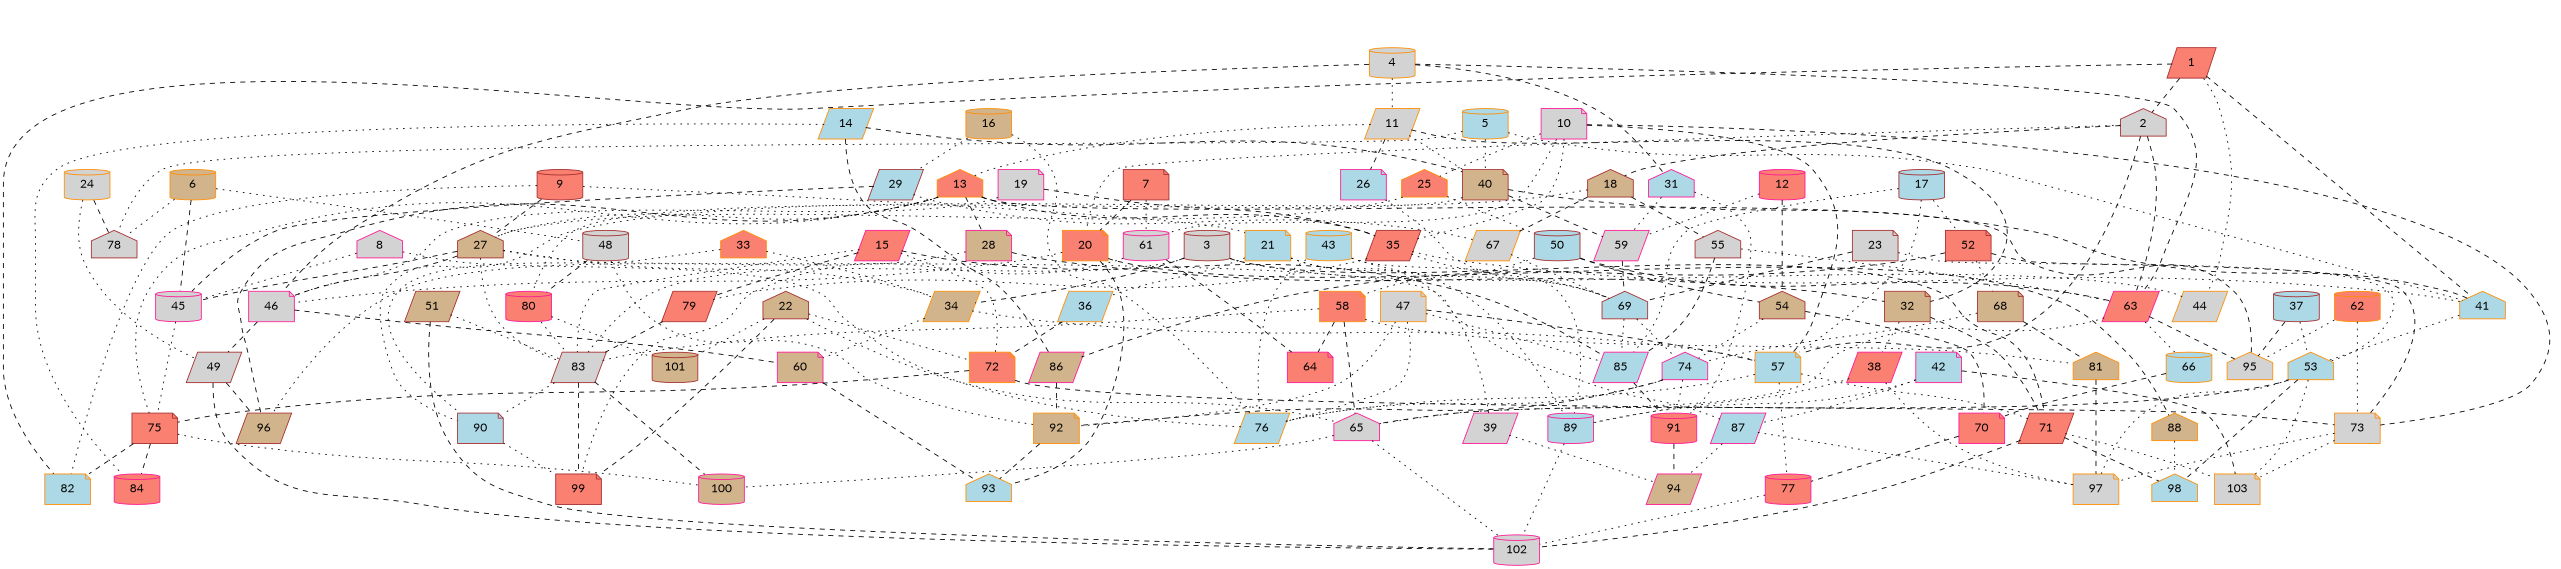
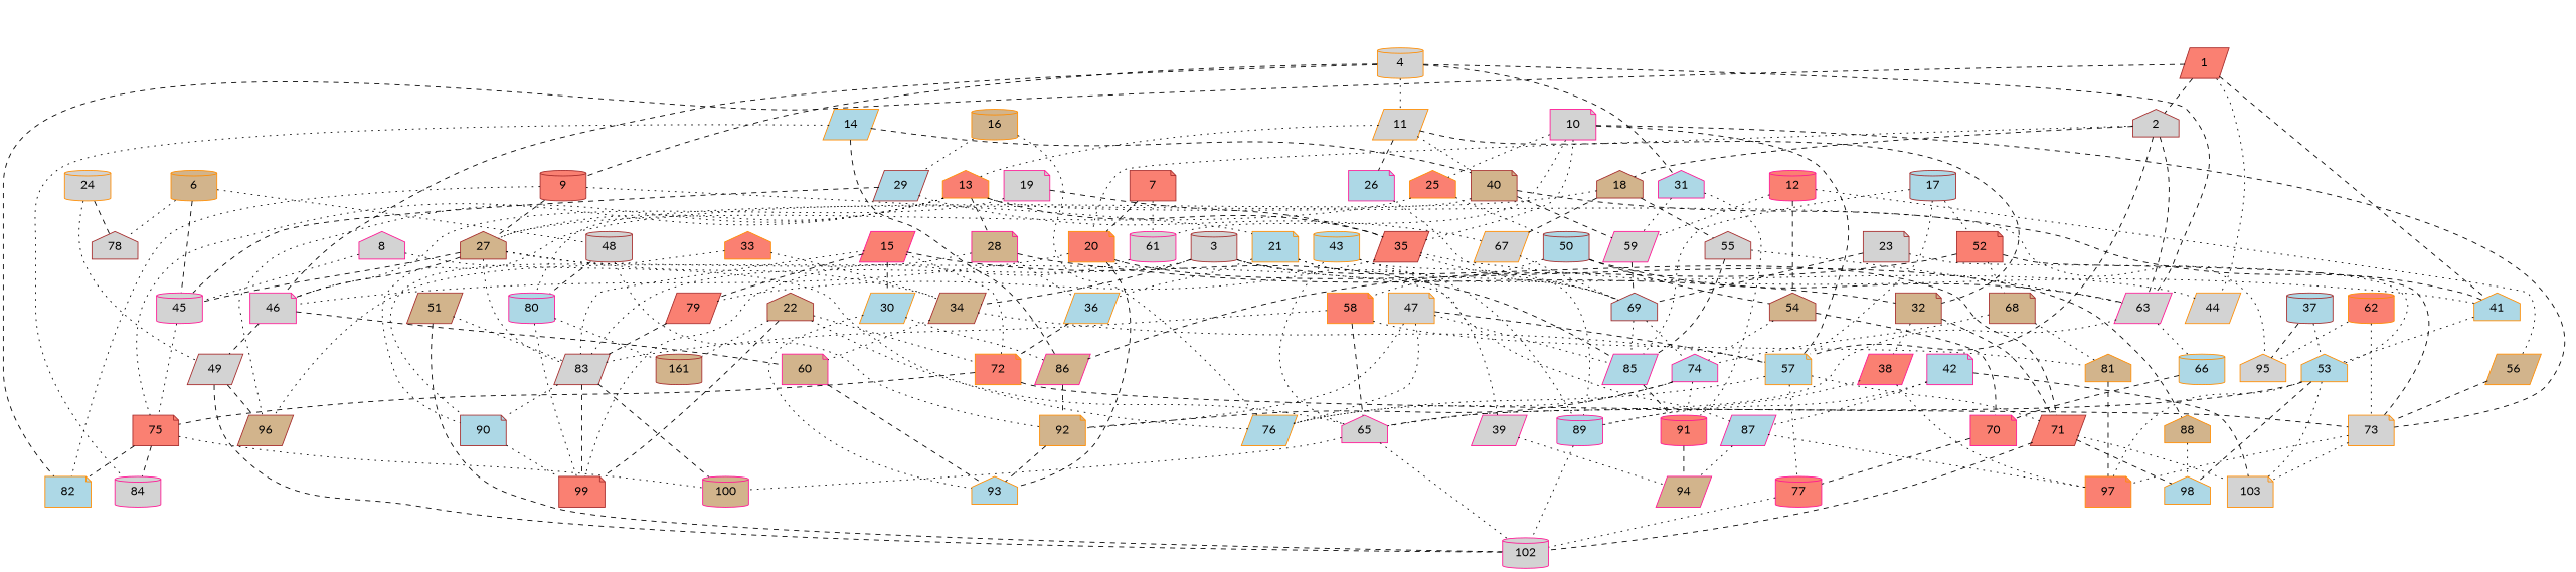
  graph {
    fontname=Lato
    node [color=darkorange fillcolor=lightgrey fontname=Lato shape=note style=filled]
    edge [fontname=Lato style=dotted]
    1 [color=brown fillcolor=salmon shape=parallelogram]
    2 [color=brown shape=house]
    41 [fillcolor=lightblue shape=house]
    44 [shape=parallelogram]
    82 [fillcolor=lightblue]
    18 [color=brown fillcolor=tan shape=house]
    20 [fillcolor=salmon]
    57 [fillcolor=lightblue]
-   63 [color=deeppink fillcolor=salmon shape=parallelogram]
+   63 [color=deeppink shape=parallelogram]
    53 [fillcolor=lightblue shape=house]
    55 [color=brown shape=house]
    67 [shape=parallelogram]
    90 [color=brown fillcolor=lightblue]
    46 [color=deeppink]
    88 [fillcolor=tan shape=house]
    93 [fillcolor=lightblue shape=house]
    71 [color=brown fillcolor=salmon shape=parallelogram]
    76 [fillcolor=lightblue shape=parallelogram]
    77 [color=deeppink fillcolor=salmon shape=cylinder]
    95 [shape=house]
    65 [color=deeppink shape=house]
    66 [fillcolor=lightblue shape=cylinder]
    3 [color=brown shape=cylinder]
-   34 [fillcolor=tan shape=parallelogram]
+   34 [color=brown fillcolor=tan shape=parallelogram]
    83 [color=brown shape=parallelogram]
    60 [color=deeppink fillcolor=tan]
    103
    102 [color=deeppink shape=cylinder]
    98 [fillcolor=lightblue shape=house]
    99 [color=brown fillcolor=salmon]
    100 [color=deeppink fillcolor=tan shape=cylinder]
    4 [shape=cylinder]
    9 [color=brown fillcolor=salmon shape=cylinder]
    11 [shape=parallelogram]
    31 [color=deeppink fillcolor=lightblue shape=house]
    21 [fillcolor=lightblue]
    27 [color=brown fillcolor=tan shape=house]
    40 [color=brown fillcolor=tan]
    13 [fillcolor=salmon shape=house]
    26 [color=deeppink fillcolor=lightblue]
    32 [color=brown fillcolor=tan]
    59 [color=deeppink shape=parallelogram]
    91 [color=deeppink fillcolor=salmon shape=cylinder]
    49 [color=brown shape=parallelogram]
-   5 [fillcolor=lightblue shape=cylinder]
    78 [color=brown shape=house]
-   80 [color=deeppink fillcolor=salmon shape=cylinder]
+   80 [color=deeppink fillcolor=lightblue shape=cylinder]
    6 [fillcolor=tan shape=cylinder]
    45 [color=deeppink shape=cylinder]
    48 [color=brown shape=cylinder]
    75 [color=brown fillcolor=salmon]
    92 [fillcolor=tan]
    7 [color=brown fillcolor=salmon]
    61 [color=deeppink shape=cylinder]
-   64 [color=deeppink fillcolor=salmon]
    8 [color=deeppink shape=house]
    36 [fillcolor=lightblue shape=parallelogram]
    39 [color=deeppink shape=parallelogram]
    89 [color=deeppink fillcolor=lightblue shape=cylinder]
    87 [color=deeppink fillcolor=lightblue shape=parallelogram]
    10 [color=deeppink]
    25 [fillcolor=salmon shape=house]
    35 [color=brown fillcolor=salmon shape=parallelogram]
    73
    50 [color=brown fillcolor=lightblue shape=cylinder]
    79 [color=brown fillcolor=salmon shape=parallelogram]
    69 [color=brown fillcolor=lightblue shape=house]
-   97
+   97 [fillcolor=salmon]
    28 [color=deeppink fillcolor=tan]
    96 [color=brown fillcolor=tan shape=parallelogram]
    38 [color=deeppink fillcolor=salmon shape=parallelogram]
    12 [color=deeppink fillcolor=salmon shape=cylinder]
    54 [color=brown fillcolor=tan shape=house]
+   56 [fillcolor=tan shape=parallelogram]
    70 [color=deeppink fillcolor=salmon]
    74 [color=deeppink fillcolor=lightblue shape=house]
-   84 [color=deeppink fillcolor=salmon shape=cylinder]
+   84 [color=deeppink shape=cylinder]
    14 [fillcolor=lightblue shape=parallelogram]
    86 [color=deeppink fillcolor=tan shape=parallelogram]
    15 [color=deeppink fillcolor=salmon shape=parallelogram]
+   30 [fillcolor=lightblue shape=parallelogram]
    72 [fillcolor=salmon]
    85 [color=deeppink fillcolor=lightblue shape=parallelogram]
    16 [fillcolor=tan shape=cylinder]
    29 [color=brown fillcolor=lightblue shape=parallelogram]
    17 [color=brown fillcolor=lightblue shape=cylinder]
    52 [color=brown fillcolor=salmon]
    68 [color=brown fillcolor=tan]
    19 [color=deeppink]
    94 [color=deeppink fillcolor=tan shape=parallelogram]
    22 [color=brown fillcolor=tan shape=house]
-   101 [color=brown fillcolor=tan shape=cylinder]
+   101 [color=brown fillcolor=tan shape=cylinder label=161]
    23 [color=brown]
    24 [shape=cylinder]
    58 [fillcolor=salmon]
    33 [fillcolor=salmon shape=house]
    37 [color=brown fillcolor=lightblue shape=cylinder]
    42 [color=deeppink fillcolor=lightblue]
    43 [fillcolor=lightblue shape=cylinder]
    47
    81 [fillcolor=tan shape=house]
    51 [color=brown fillcolor=tan shape=parallelogram]
    62 [fillcolor=salmon shape=cylinder]
    1 -- 2 [style=dashed]
    1 -- 41 [style=dashed]
    1 -- 44
    1 -- 82 [style=dashed]
    2 -- 18 [style=dashed]
    2 -- 20
    2 -- 57 [style=dashed]
    2 -- 63 [style=dashed]
    41 -- 53
    18 -- 55 [style=dashed]
    18 -- 67 [style=dashed]
    18 -- 90
    20 -- 46
    20 -- 88 [style=dashed]
    20 -- 93 [style=dashed]
    57 -- 71
    57 -- 76
    57 -- 77
-   63 -- 95 [style=dashed]
    63 -- 65
    63 -- 66
    53 -- 65 [style=dashed]
    53 -- 103
    53 -- 98 [style=dashed]
    53 -- 97
    55 -- 63
    55 -- 85 [style=dashed]
    67 -- 69
    90 -- 99
    46 -- 60 [style=dashed]
    46 -- 49 [style=dashed]
    88 -- 98
    71 -- 103
    71 -- 102 [style=dashed]
    71 -- 98 [style=dashed]
    77 -- 102
    65 -- 102
    65 -- 100
    66 -- 70 [style=dashed]
    3 -- 44
    3 -- 71 [style=dashed]
    3 -- 34 [style=dashed]
    3 -- 83
    34 -- 57
    34 -- 60
    83 -- 90
    83 -- 99 [style=dashed]
    83 -- 100 [style=dashed]
    60 -- 93 [style=dashed]
    4 -- 63 [style=dashed]
    4 -- 46 [style=dashed]
+   4 -- 9 [style=dashed]
    4 -- 11
    4 -- 31 [style=dashed]
    9 -- 82
    9 -- 21
    9 -- 27 [style=dashed]
    11 -- 40
    11 -- 13
    11 -- 26 [style=dashed]
    11 -- 32 [style=dashed]
    31 -- 59
    31 -- 91
    21 -- 36
    21 -- 39
    21 -- 89
    27 -- 46 [style=dashed]
    27 -- 34
    27 -- 83
    27 -- 45 [style=dashed]
    27 -- 87
    40 -- 41 [style=dashed]
    40 -- 59 [style=dashed]
    40 -- 80
-   13 -- 95 [style=dashed]
+   13 -- 95
    13 -- 27
    13 -- 75
    13 -- 35 [style=dashed]
    13 -- 28 [style=dashed]
-   13 -- 96 [style=dashed]
+   13 -- 96
    26 -- 69
    32 -- 71 [style=dashed]
    32 -- 38
    59 -- 69 [style=dashed]
    91 -- 94 [style=dashed]
    49 -- 102 [style=dashed]
    49 -- 96 [style=dashed]
-   5 -- 41
-   5 -- 40
-   5 -- 78
-   80 -- 83
+   80 -- 99
    80 -- 101
    6 -- 78
    6 -- 45 [style=dashed]
    6 -- 48
    45 -- 75
    48 -- 80 [style=dashed]
    48 -- 92
    75 -- 82 [style=dashed]
    75 -- 100
    75 -- 84 [style=dashed]
    92 -- 93 [style=dashed]
    7 -- 20 [style=dashed]
    7 -- 61
    61 -- 99
-   61 -- 64 [style=dashed]
    8 -- 76
    8 -- 45
    36 -- 72 [style=dashed]
    39 -- 94
    89 -- 102
    87 -- 97
    87 -- 94
    10 -- 57 [style=dashed]
    10 -- 61
    10 -- 25
    10 -- 35
    10 -- 73 [style=dashed]
    25 -- 27
    25 -- 50
    35 -- 41
    35 -- 79
    35 -- 69
    73 -- 103
    73 -- 97
    50 -- 63 [style=dashed]
    50 -- 54 [style=dashed]
    50 -- 58
    79 -- 83 [style=dashed]
    69 -- 74
    69 -- 85
    28 -- 32 [style=dashed]
+   28 -- 36
    28 -- 96
    38 -- 89
    38 -- 97
    12 -- 59
    12 -- 54 [style=dashed]
+   12 -- 56
    54 -- 70 [style=dashed]
    54 -- 74
+   56 -- 73 [style=dashed]
    70 -- 77 [style=dashed]
    74 -- 76
    74 -- 91
    74 -- 92 [style=dashed]
    14 -- 40 [style=dashed]
    14 -- 84
    14 -- 86 [style=dashed]
    86 -- 92 [style=dashed]
    15 -- 83
    15 -- 79 [style=dashed]
+   15 -- 30 [style=dashed]
    15 -- 72
    15 -- 85 [style=dashed]
+   30 -- 93
+   30 -- 86
    72 -- 75 [style=dashed]
    72 -- 73 [style=dashed]
    85 -- 91 [style=dashed]
    16 -- 76
    16 -- 29
    29 -- 67
    29 -- 45 [style=dashed]
    17 -- 57
    17 -- 85
    17 -- 52
    52 -- 73 [style=dashed]
    52 -- 86 [style=dashed]
    52 -- 68
    68 -- 74
-   68 -- 81 [style=dashed]
+   68 -- 81
    19 -- 46
    19 -- 35 [style=dashed]
    22 -- 65
    22 -- 99 [style=dashed]
    22 -- 72
    22 -- 101
    23 -- 53
    23 -- 69 [style=dashed]
    24 -- 49
    24 -- 78 [style=dashed]
    58 -- 65 [style=dashed]
    58 -- 83
-   58 -- 64 [style=dashed]
    58 -- 81
    33 -- 90
    33 -- 34
    37 -- 53
    37 -- 95 [style=dashed]
    42 -- 103 [style=dashed]
    42 -- 89
    42 -- 87
-   43 -- 76
+   43 -- 65
    43 -- 89
    43 -- 69
    47 -- 57 [style=dashed]
    47 -- 76
    47 -- 92
    47 -- 85
    81 -- 97 [style=dashed]
    51 -- 83
    51 -- 102 [style=dashed]
    62 -- 95
    62 -- 73
  }
